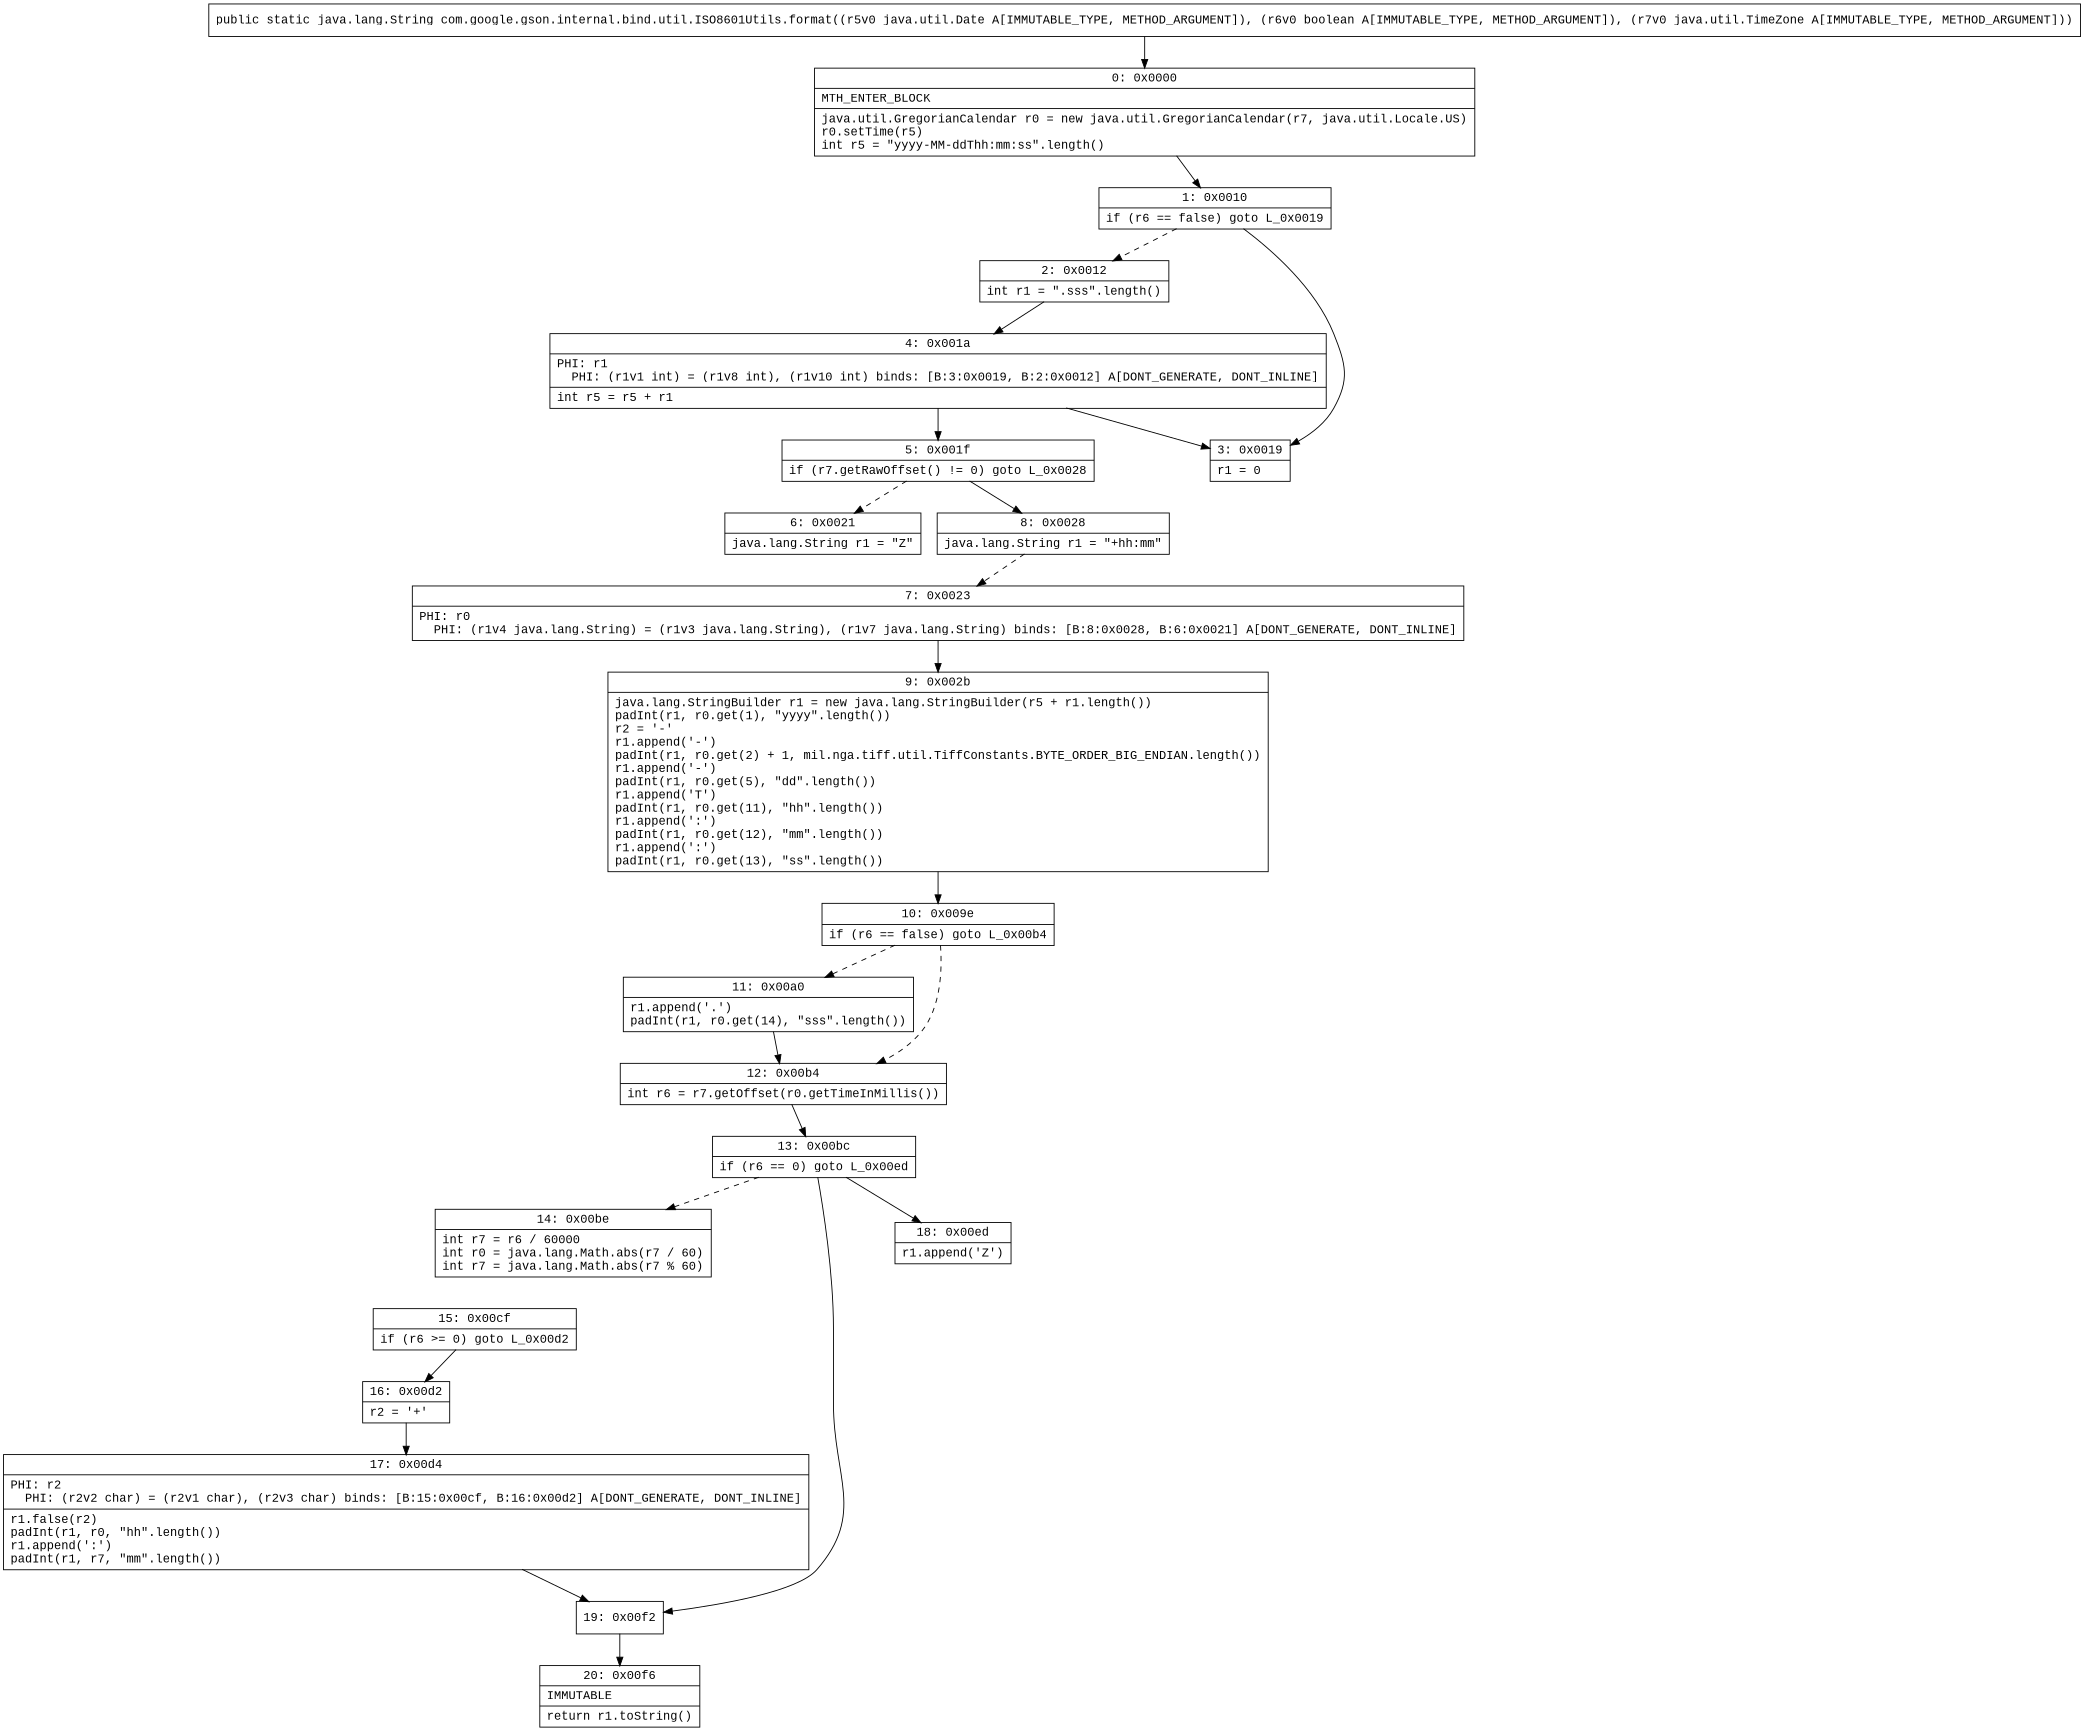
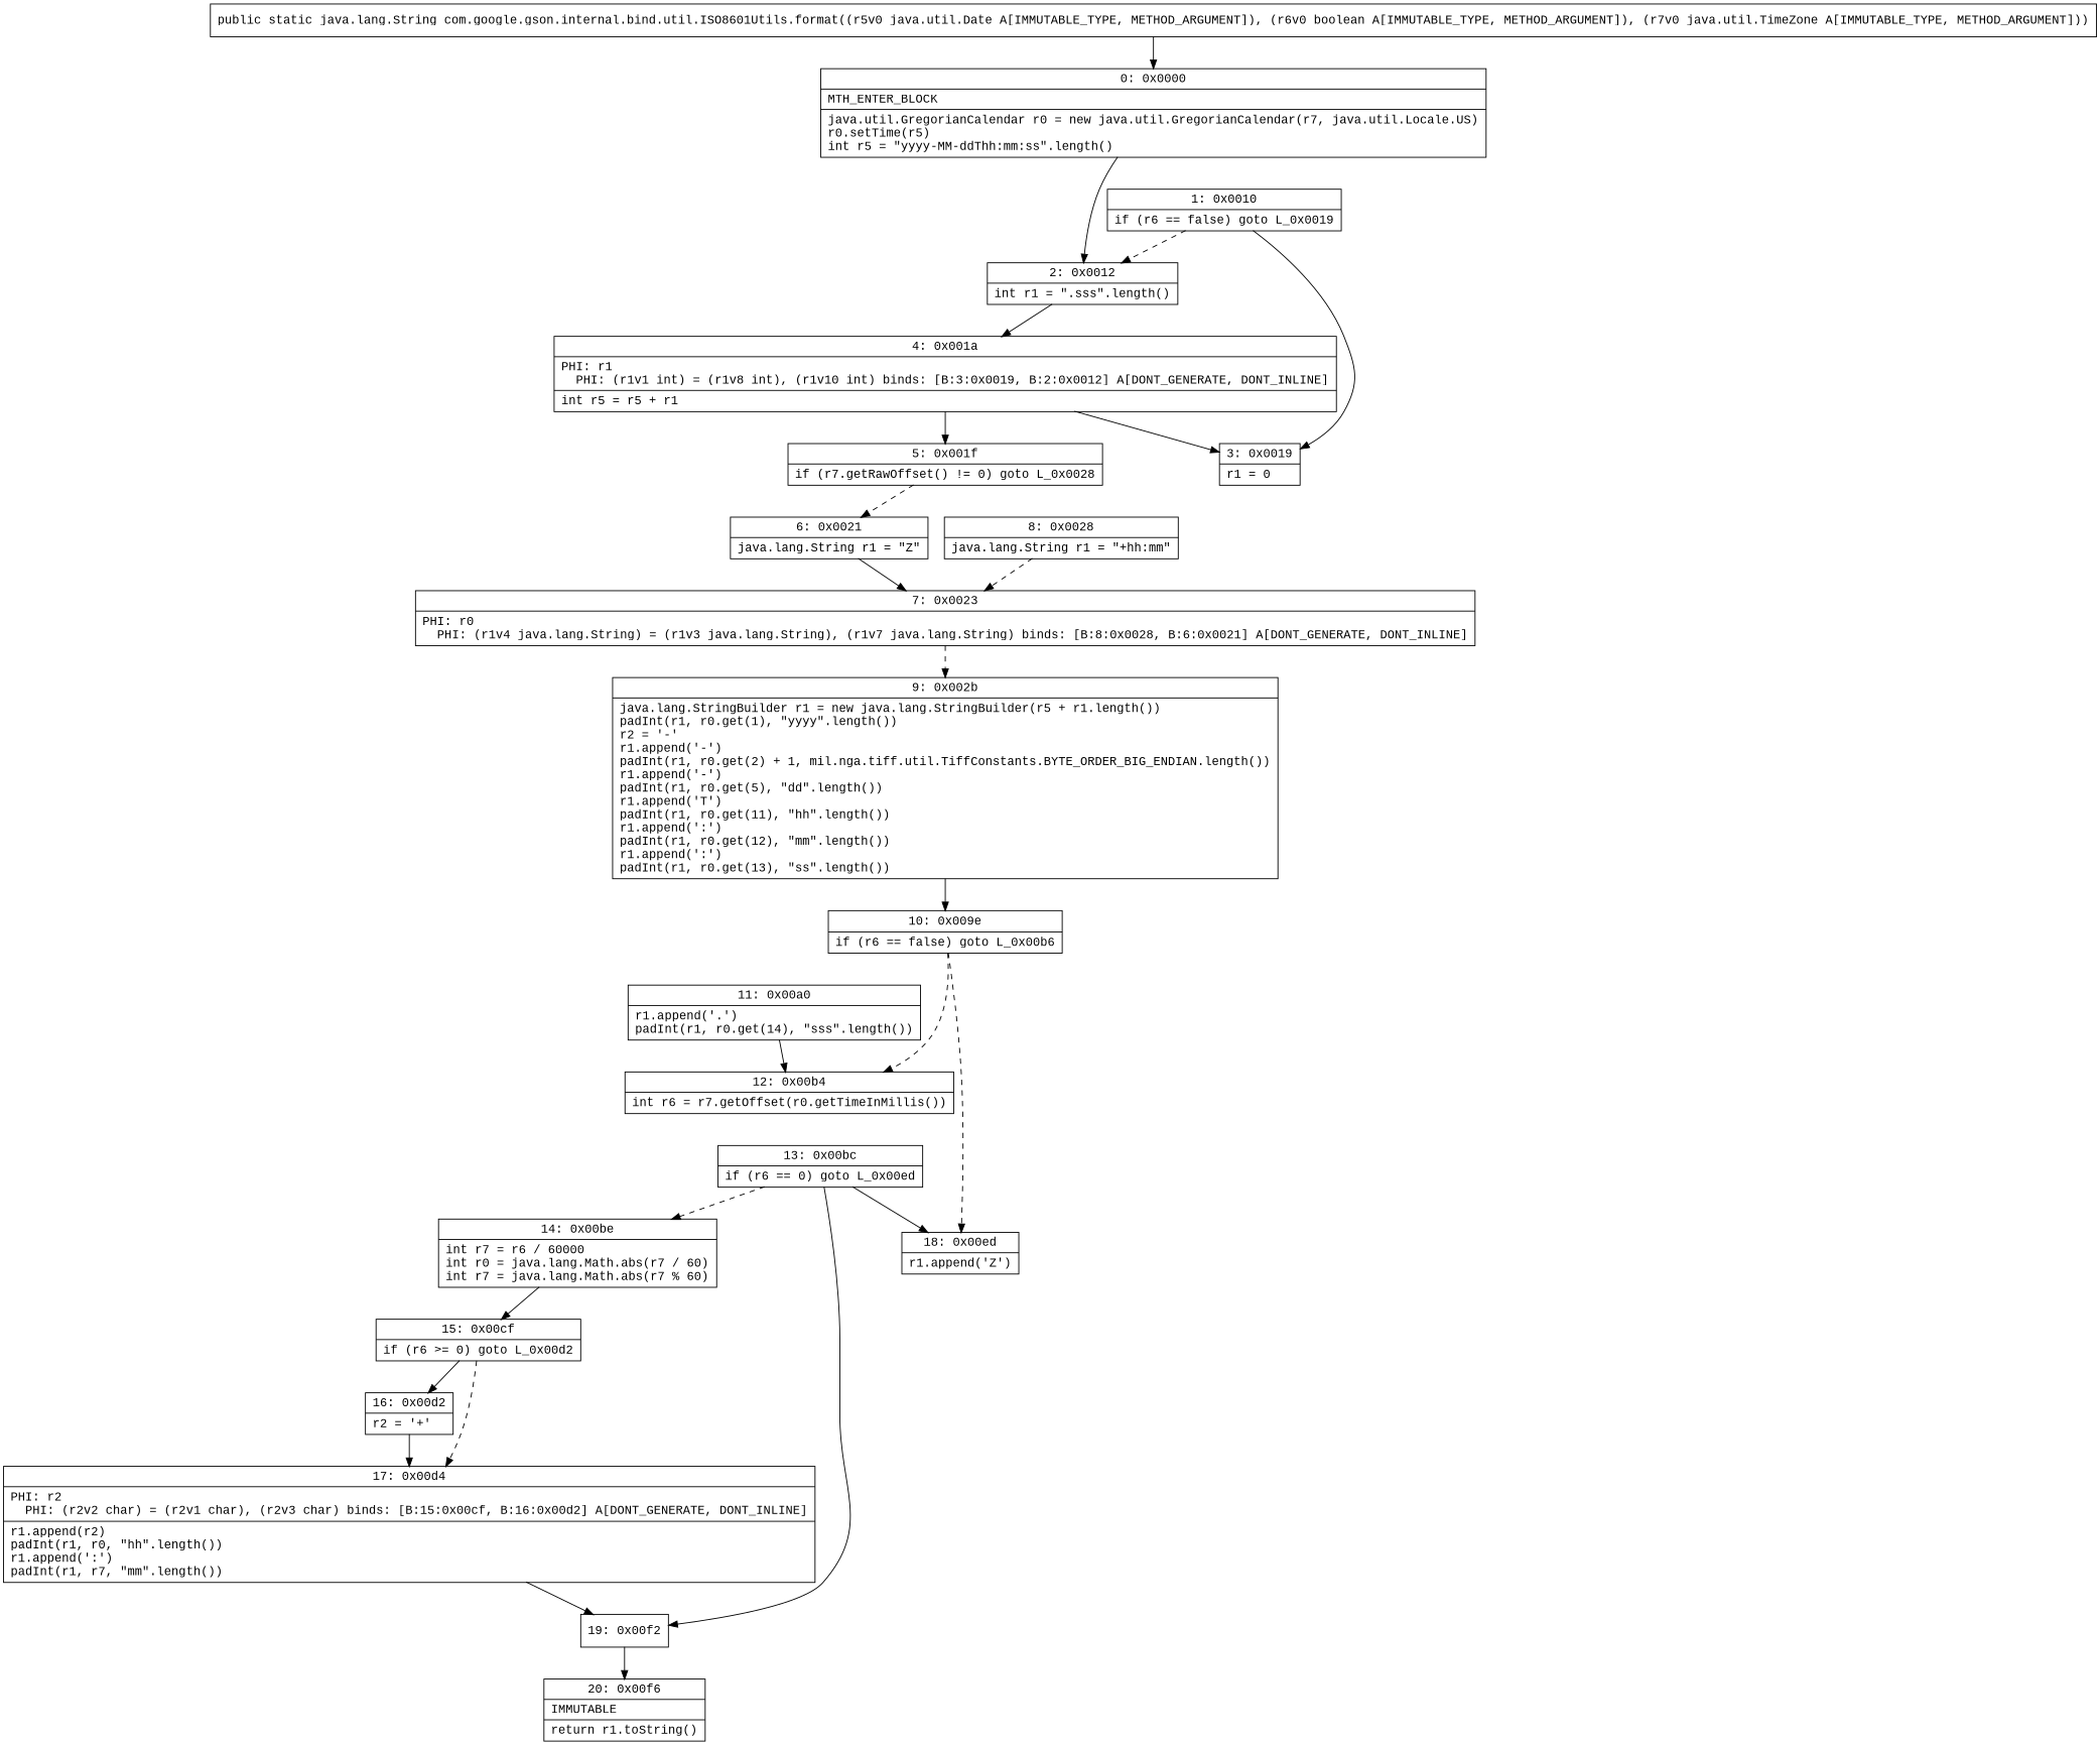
  digraph {
    fontname="Liberation Mono"
    node [fontname="Liberation Mono" shape=record]
    edge [fontname="Liberation Mono"]
    n1 [label="{0\:\ 0x0000|MTH_ENTER_BLOCK\l|java.util.GregorianCalendar r0 = new java.util.GregorianCalendar(r7, java.util.Locale.US)\lr0.setTime(r5)\lint r5 = \"yyyy\-MM\-ddThh:mm:ss\".length()\l}"]
    n2 [label="{1\:\ 0x0010|if (r6 == false) goto L_0x0019\l}"]
    n3 [label="{2\:\ 0x0012|int r1 = \".sss\".length()\l}"]
    n4 [label="{3\:\ 0x0019|r1 = 0\l}"]
    n5 [label="{4\:\ 0x001a|PHI: r1 \l  PHI: (r1v1 int) = (r1v8 int), (r1v10 int) binds: [B:3:0x0019, B:2:0x0012] A[DONT_GENERATE, DONT_INLINE]\l|int r5 = r5 + r1\l}"]
    n6 [label="{5\:\ 0x001f|if (r7.getRawOffset() != 0) goto L_0x0028\l}"]
    n7 [label="{6\:\ 0x0021|java.lang.String r1 = \"Z\"\l}"]
    n8 [label="{8\:\ 0x0028|java.lang.String r1 = \"+hh:mm\"\l}"]
    n9 [label="{7\:\ 0x0023|PHI: r0 \l  PHI: (r1v4 java.lang.String) = (r1v3 java.lang.String), (r1v7 java.lang.String) binds: [B:8:0x0028, B:6:0x0021] A[DONT_GENERATE, DONT_INLINE]\l}"]
    n10 [label="{9\:\ 0x002b|java.lang.StringBuilder r1 = new java.lang.StringBuilder(r5 + r1.length())\lpadInt(r1, r0.get(1), \"yyyy\".length())\lr2 = '\-'\lr1.append('\-')\lpadInt(r1, r0.get(2) + 1, mil.nga.tiff.util.TiffConstants.BYTE_ORDER_BIG_ENDIAN.length())\lr1.append('\-')\lpadInt(r1, r0.get(5), \"dd\".length())\lr1.append('T')\lpadInt(r1, r0.get(11), \"hh\".length())\lr1.append(':')\lpadInt(r1, r0.get(12), \"mm\".length())\lr1.append(':')\lpadInt(r1, r0.get(13), \"ss\".length())\l}"]
-   n11 [label="{10\:\ 0x009e|if (r6 == false) goto L_0x00b4\l}"]
+   n11 [label="{10\:\ 0x009e|if (r6 == false) goto L_0x00b6\l}"]
    n12 [label="{11\:\ 0x00a0|r1.append('.')\lpadInt(r1, r0.get(14), \"sss\".length())\l}"]
    n13 [label="{12\:\ 0x00b4|int r6 = r7.getOffset(r0.getTimeInMillis())\l}"]
    n14 [label="{13\:\ 0x00bc|if (r6 == 0) goto L_0x00ed\l}"]
    n15 [label="{14\:\ 0x00be|int r7 = r6 \/ 60000\lint r0 = java.lang.Math.abs(r7 \/ 60)\lint r7 = java.lang.Math.abs(r7 % 60)\l}"]
    n16 [label="{18\:\ 0x00ed|r1.append('Z')\l}"]
    n17 [label="{19\:\ 0x00f2}"]
    n18 [label="{15\:\ 0x00cf|if (r6 \>= 0) goto L_0x00d2\l}"]
    n19 [label="{16\:\ 0x00d2|r2 = '+'\l}"]
-   n20 [label="{17\:\ 0x00d4|PHI: r2 \l  PHI: (r2v2 char) = (r2v1 char), (r2v3 char) binds: [B:15:0x00cf, B:16:0x00d2] A[DONT_GENERATE, DONT_INLINE]\l|r1.false(r2)\lpadInt(r1, r0, \"hh\".length())\lr1.append(':')\lpadInt(r1, r7, \"mm\".length())\l}"]
+   n20 [label="{17\:\ 0x00d4|PHI: r2 \l  PHI: (r2v2 char) = (r2v1 char), (r2v3 char) binds: [B:15:0x00cf, B:16:0x00d2] A[DONT_GENERATE, DONT_INLINE]\l|r1.append(r2)\lpadInt(r1, r0, \"hh\".length())\lr1.append(':')\lpadInt(r1, r7, \"mm\".length())\l}"]
    n21 [label="{20\:\ 0x00f6|IMMUTABLE\l|return r1.toString()\l}"]
    n22 [label="{public static java.lang.String com.google.gson.internal.bind.util.ISO8601Utils.format((r5v0 java.util.Date A[IMMUTABLE_TYPE, METHOD_ARGUMENT]), (r6v0 boolean A[IMMUTABLE_TYPE, METHOD_ARGUMENT]), (r7v0 java.util.TimeZone A[IMMUTABLE_TYPE, METHOD_ARGUMENT])) }"]
-   n1 -> n2
+   n1 -> n3
    n2 -> n3 [style=dashed]
    n2 -> n4
    n3 -> n5
    n5 -> n4
    n5 -> n6
    n6 -> n7 [style=dashed]
-   n6 -> n8
+   n7 -> n9
    n8 -> n9 [style=dashed]
-   n9 -> n10
+   n9 -> n10 [style=dashed]
    n10 -> n11
-   n11 -> n12 [style=dashed]
+   n11 -> n16 [style=dashed]
    n11 -> n13 [style=dashed]
    n12 -> n13
-   n13 -> n14
    n14 -> n15 [style=dashed]
    n14 -> n16
    n14 -> n17
+   n15 -> n18
    n17 -> n21
    n18 -> n19
+   n18 -> n20 [style=dashed]
    n19 -> n20
    n20 -> n17
    n22 -> n1
  }
